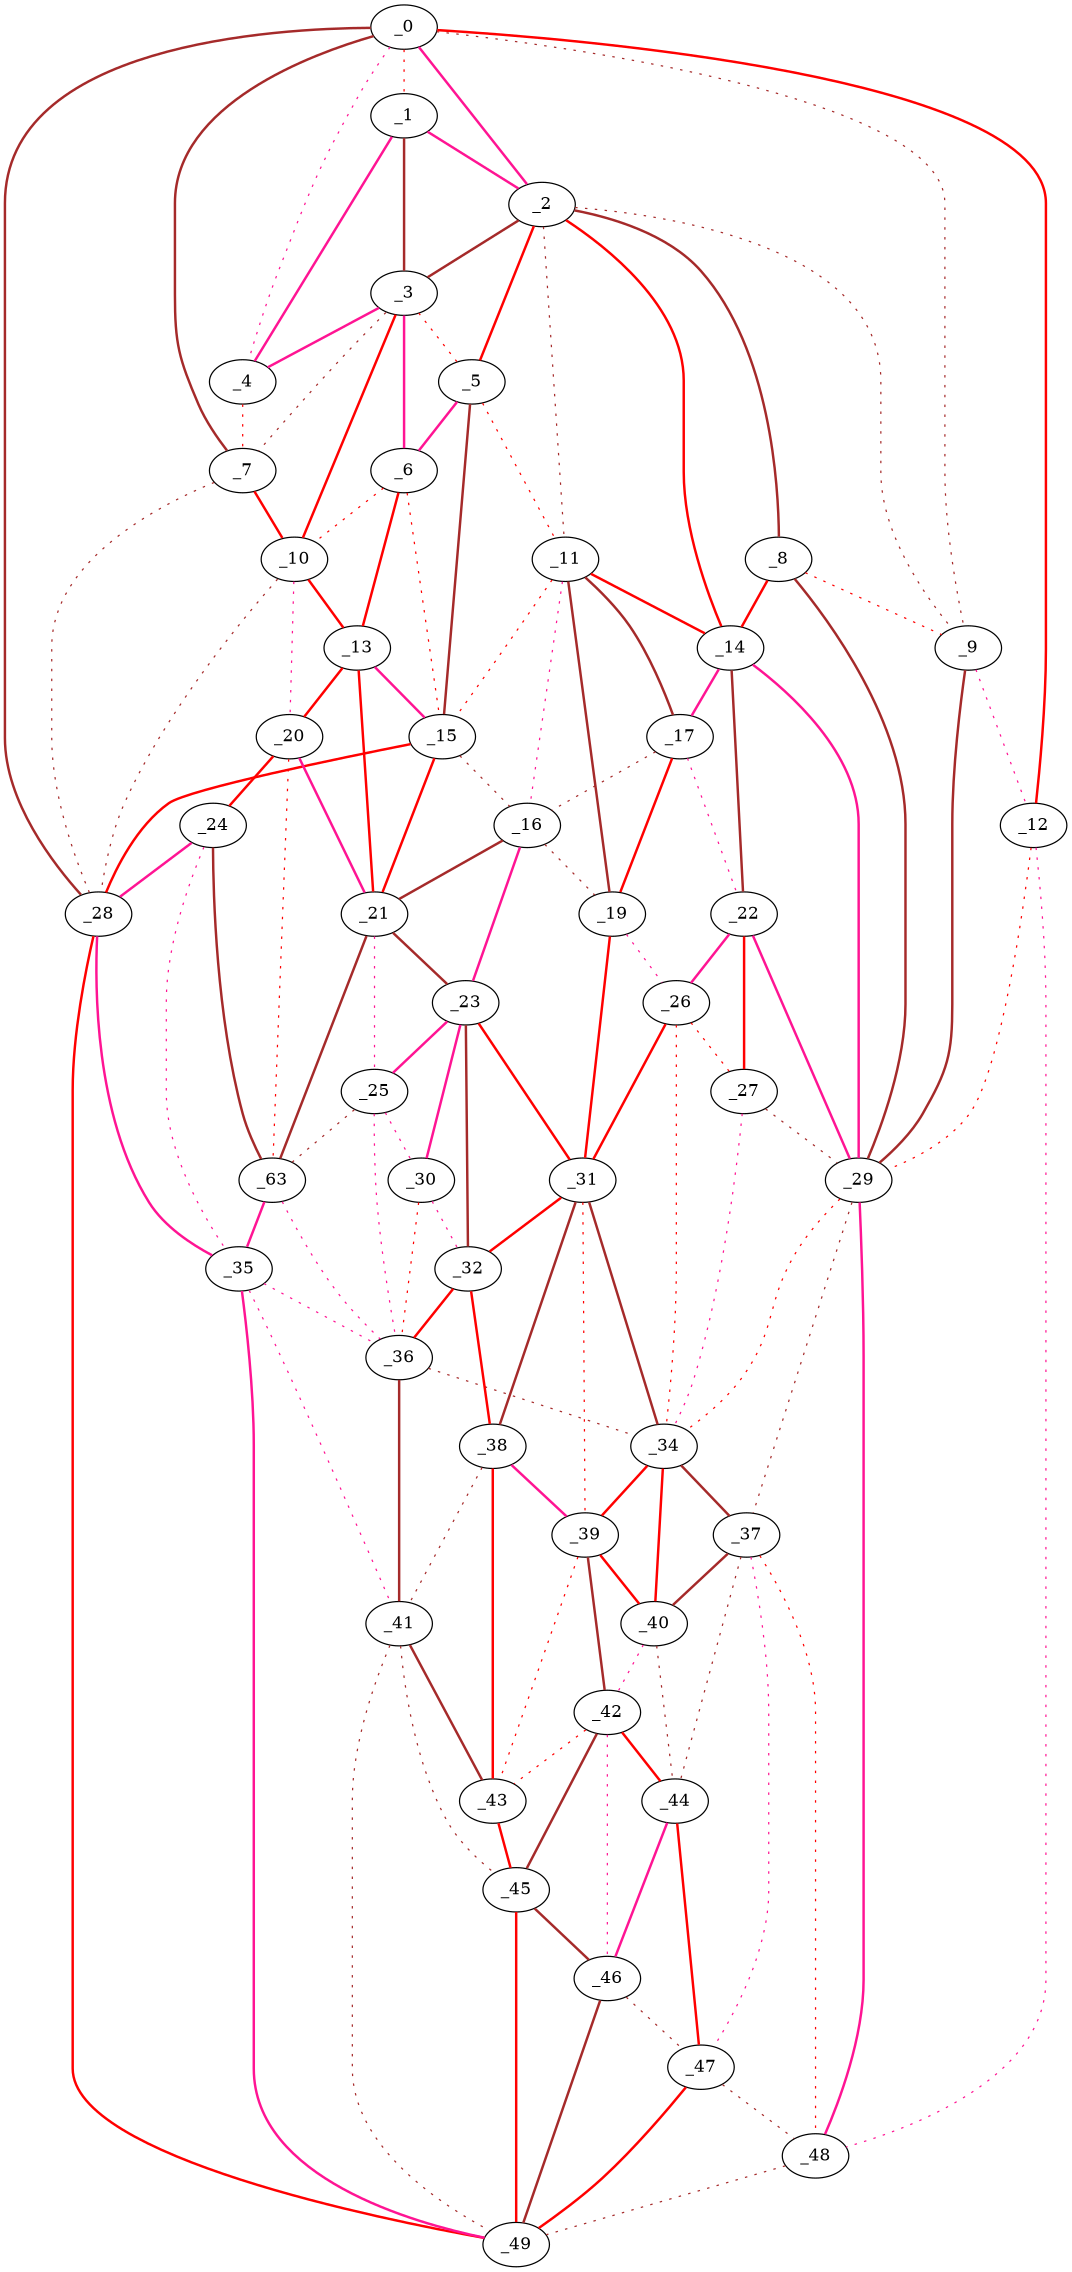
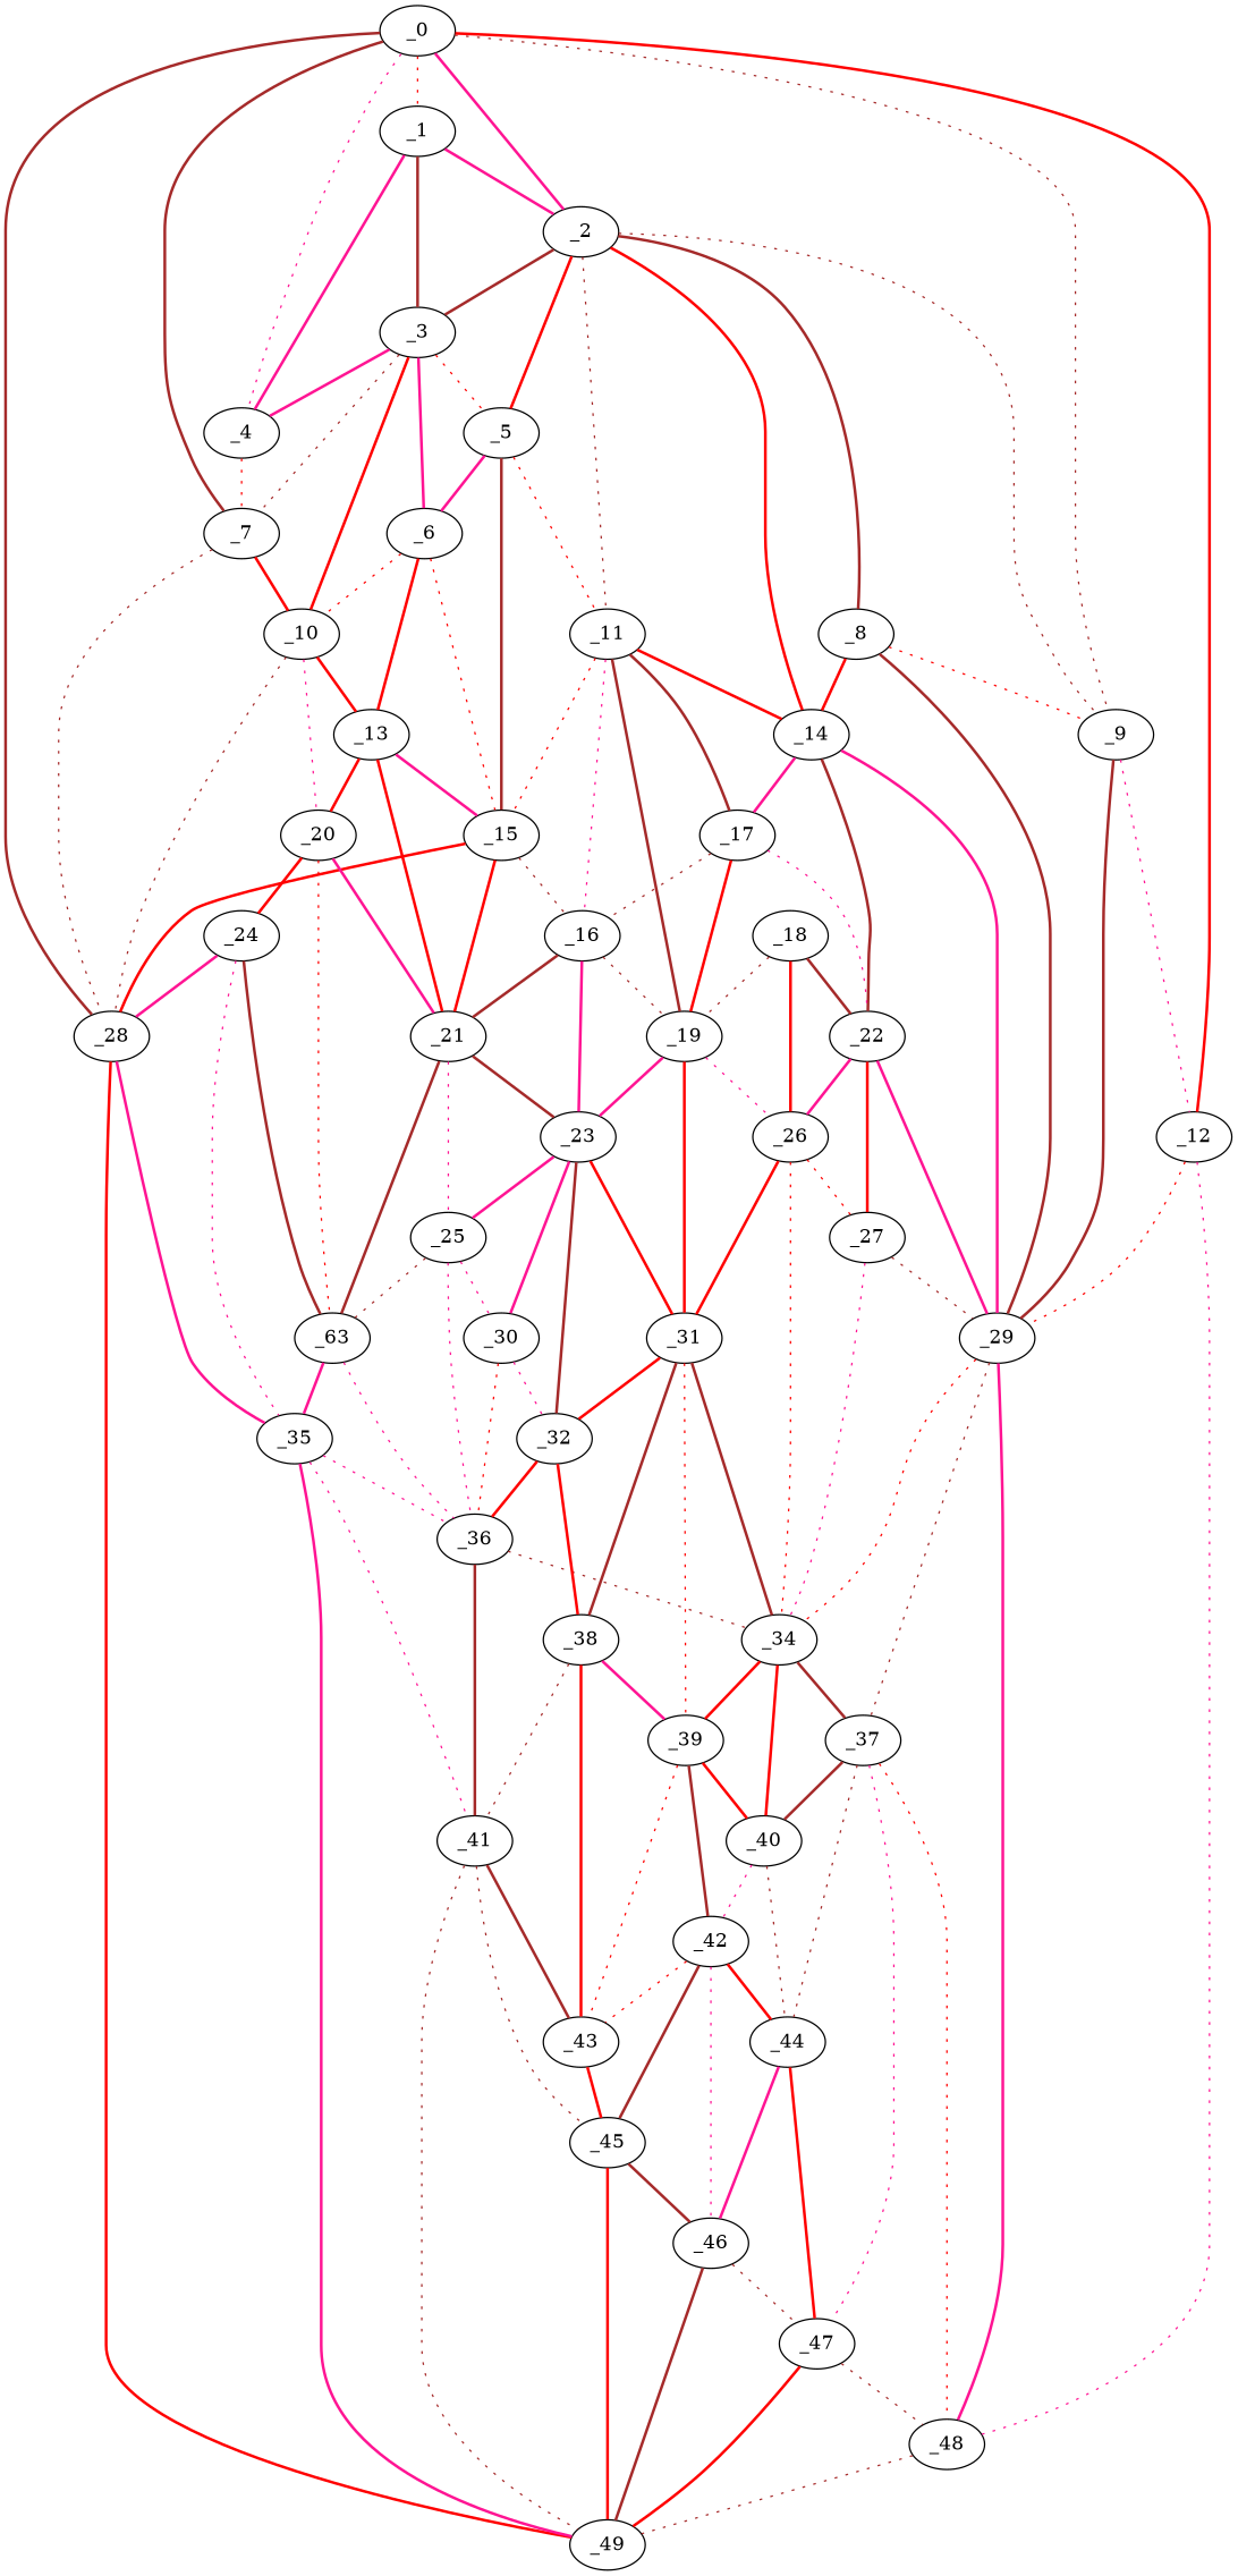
  graph {
    node [x=72 y=10]
    edge [color=red style=bold valence=2]
    _0 [x=5]
    _1 [x=16 y=11]
    _2 [x=23 y=39]
    _4 [x=32]
    _7 [x=42 y=9]
    _9 [x=47 y=107]
    _12 [x=51 y=124]
    _28 [x=73 y=3]
    _3 [x=31 y=27]
    _5 [x=37 y=37]
    _8 [x=47 y=92]
    _11 [x=50 y=48]
    _14 [x=53 y=80]
    _10 [x=49 y=14]
    _29 [x=76 y=78]
    _48 [x=121 y=115]
    _35 [x=83 y=14]
    _49 [x=122 y=42]
    _6 [x=40 y=32]
    _15 [x=54 y=36]
    _16 [x=55 y=40]
    _17 [x=57 y=69]
    _19 [x=64 y=54]
    _22 [x=67 y=68]
    _13 [x=53 y=18]
    _20 [x=65 y=14]
    _34 [x=82 y=66]
    _37 [x=86 y=76]
    _36 [x=85 y=30]
    _41 [x=101 y=34]
    _21 [x=66 y=28]
    _23 [x=68 y=44]
    _26 [y=62]
    _31 [x=78 y=58]
    _27 [y=67]
    _24 [x=70]
    n37 [label=_63 x=80 y=24]
    _25 [y=34]
    _39 [x=90 y=55]
    _40 [x=97 y=64]
    _44 [x=107 y=64]
    _47 [x=120 y=85]
    _30 [x=78 y=39]
    _32 [x=79 y=43]
+   _18 [x=63 y=65]
    _38 [x=87 y=50]
    _43 [x=106 y=49]
    _42 [x=105 y=55]
    _45 [x=112 y=48]
    _46 [x=116 y=63]
    _0 -- _1 [style=dotted valence=1]
    _0 -- _2 [color=deeppink]
    _0 -- _4 [color=deeppink style=dotted valence=1]
    _0 -- _7 [color=brown]
    _0 -- _9 [color=brown style=dotted]
    _0 -- _12 [valence=1]
    _0 -- _28 [color=brown valence=1]
    _1 -- _2 [color=deeppink]
    _1 -- _4 [color=deeppink]
    _1 -- _3 [color=brown valence=1]
    _2 -- _9 [color=brown style=dotted valence=1]
    _2 -- _3 [color=brown valence=1]
    _2 -- _5
    _2 -- _8 [color=brown]
    _2 -- _11 [color=brown style=dotted valence=1]
    _2 -- _14 [valence=1]
    _4 -- _7 [style=dotted]
    _7 -- _28 [color=brown style=dotted]
    _7 -- _10
    _9 -- _12 [color=deeppink style=dotted]
    _9 -- _29 [color=brown]
    _12 -- _29 [style=dotted]
    _12 -- _48 [color=deeppink style=dotted valence=1]
    _28 -- _35 [color=deeppink]
    _28 -- _49 [valence=1]
    _3 -- _4 [color=deeppink valence=1]
    _3 -- _7 [color=brown style=dotted valence=1]
    _3 -- _5 [style=dotted]
    _3 -- _10
    _3 -- _6 [color=deeppink valence=1]
    _5 -- _11 [style=dotted]
    _5 -- _6 [color=deeppink valence=1]
    _5 -- _15 [color=brown]
    _8 -- _9 [style=dotted]
    _8 -- _14
    _8 -- _29 [color=brown]
    _11 -- _14
    _11 -- _15 [style=dotted]
    _11 -- _16 [color=deeppink style=dotted]
    _11 -- _17 [color=brown valence=1]
    _11 -- _19 [color=brown valence=1]
    _14 -- _29 [color=deeppink]
    _14 -- _17 [color=deeppink]
    _14 -- _22 [color=brown valence=1]
    _10 -- _28 [color=brown style=dotted valence=1]
    _10 -- _13 [valence=1]
    _10 -- _20 [color=deeppink style=dotted]
    _29 -- _48 [color=deeppink valence=1]
    _29 -- _34 [style=dotted]
    _29 -- _37 [color=brown style=dotted]
    _48 -- _49 [color=brown style=dotted valence=1]
    _35 -- _49 [color=deeppink]
    _35 -- _36 [color=deeppink style=dotted]
    _35 -- _41 [color=deeppink style=dotted]
    _6 -- _10 [style=dotted]
    _6 -- _15 [style=dotted]
    _6 -- _13 [valence=1]
    _15 -- _28 [valence=1]
    _15 -- _16 [color=brown style=dotted]
    _15 -- _21
    _16 -- _19 [color=brown style=dotted valence=1]
    _16 -- _21 [color=brown]
    _16 -- _23 [color=deeppink]
    _17 -- _16 [color=brown style=dotted]
    _17 -- _19
    _17 -- _22 [color=deeppink style=dotted]
+   _19 -- _23 [color=deeppink]
    _19 -- _26 [color=deeppink style=dotted]
    _19 -- _31
    _22 -- _29 [color=deeppink]
    _22 -- _26 [color=deeppink valence=1]
    _22 -- _27
    _13 -- _15 [color=deeppink]
    _13 -- _20
    _13 -- _21 [valence=1]
    _20 -- _21 [color=deeppink]
    _20 -- _24
    _20 -- n37 [style=dotted valence=1]
    _34 -- _37 [color=brown valence=1]
    _34 -- _39 [valence=1]
    _34 -- _40
    _37 -- _48 [style=dotted valence=1]
    _37 -- _40 [color=brown valence=1]
    _37 -- _44 [color=brown style=dotted]
    _37 -- _47 [color=deeppink style=dotted valence=1]
    _36 -- _34 [color=brown style=dotted]
    _36 -- _41 [color=brown]
    _41 -- _49 [color=brown style=dotted valence=1]
    _41 -- _43 [color=brown valence=1]
    _41 -- _45 [color=brown style=dotted]
    _21 -- _23 [color=brown valence=1]
    _21 -- n37 [color=brown]
    _21 -- _25 [color=deeppink style=dotted valence=1]
    _23 -- _31 [valence=1]
    _23 -- _25 [color=deeppink]
    _23 -- _30 [color=deeppink valence=1]
    _23 -- _32 [color=brown]
    _26 -- _34 [style=dotted valence=1]
    _26 -- _31 [valence=1]
    _26 -- _27 [style=dotted]
    _31 -- _34 [color=brown]
    _31 -- _39 [style=dotted]
    _31 -- _32
    _31 -- _38 [color=brown valence=1]
    _27 -- _29 [color=brown style=dotted]
    _27 -- _34 [color=deeppink style=dotted]
    _24 -- _28 [color=deeppink]
    _24 -- _35 [color=deeppink style=dotted]
    _24 -- n37 [color=brown]
    n37 -- _35 [color=deeppink]
    n37 -- _36 [color=deeppink style=dotted]
    _25 -- _36 [color=deeppink style=dotted valence=1]
    _25 -- n37 [color=brown style=dotted valence=1]
    _25 -- _30 [color=deeppink style=dotted]
    _39 -- _40
    _39 -- _43 [style=dotted]
    _39 -- _42 [color=brown valence=1]
    _40 -- _44 [color=brown style=dotted]
    _40 -- _42 [color=deeppink style=dotted]
    _44 -- _47 [valence=1]
    _44 -- _46 [color=deeppink]
    _47 -- _48 [color=brown style=dotted]
    _47 -- _49 [valence=1]
    _30 -- _36 [style=dotted]
    _30 -- _32 [color=deeppink style=dotted valence=1]
    _32 -- _36
    _32 -- _38
+   _18 -- _19 [color=brown style=dotted valence=1]
+   _18 -- _22 [color=brown]
+   _18 -- _26 [valence=1]
    _38 -- _41 [color=brown style=dotted]
    _38 -- _39 [color=deeppink]
    _38 -- _43 [valence=1]
    _43 -- _45
    _42 -- _44
    _42 -- _43 [style=dotted valence=1]
    _42 -- _45 [color=brown]
    _42 -- _46 [color=deeppink style=dotted]
    _45 -- _49 [valence=1]
    _45 -- _46 [color=brown]
    _46 -- _49 [color=brown valence=1]
    _46 -- _47 [color=brown style=dotted]
  }
